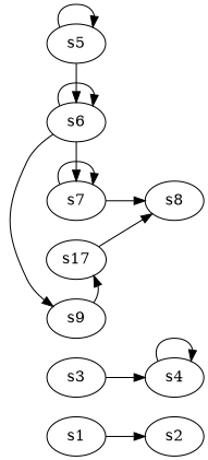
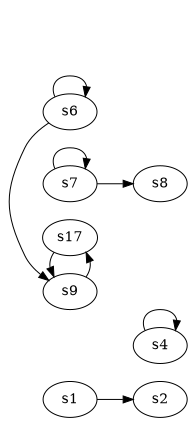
  digraph {
    rankdir=LR
    node [player=1]
    s1
    s2 [player=0]
-   s3
    s4 [player=0]
-   s5
    s6 [player=0]
    s7
    s9
    s8 [player=0]
    n10 [label=s17 player=0]
    s1 -> s2
-   s3 -> s4
    s4 -> s4 [constraint="time % 2 == 0"]
-   s5 -> s5 [constraint="time % 4 == 0"]
-   s5 -> s6 [constraint="time == 12 || time == 13 || time == 14"]
    s6 -> s6 [constraint="time % 2 == 0"]
-   s6 -> s7 [constraint="time == 8"]
    s6 -> s9 [constraint="time % 2 == 0"]
    s7 -> s7 [constraint="time % 4 == 0"]
    s7 -> s8
    s9 -> n10 [constraint="time % 4 == 2"]
-   n10 -> s8 [constraint="!(time % 3 == 0)"]
+   n10 -> s9 [constraint="!(time % 3 == 0)"]
  }
